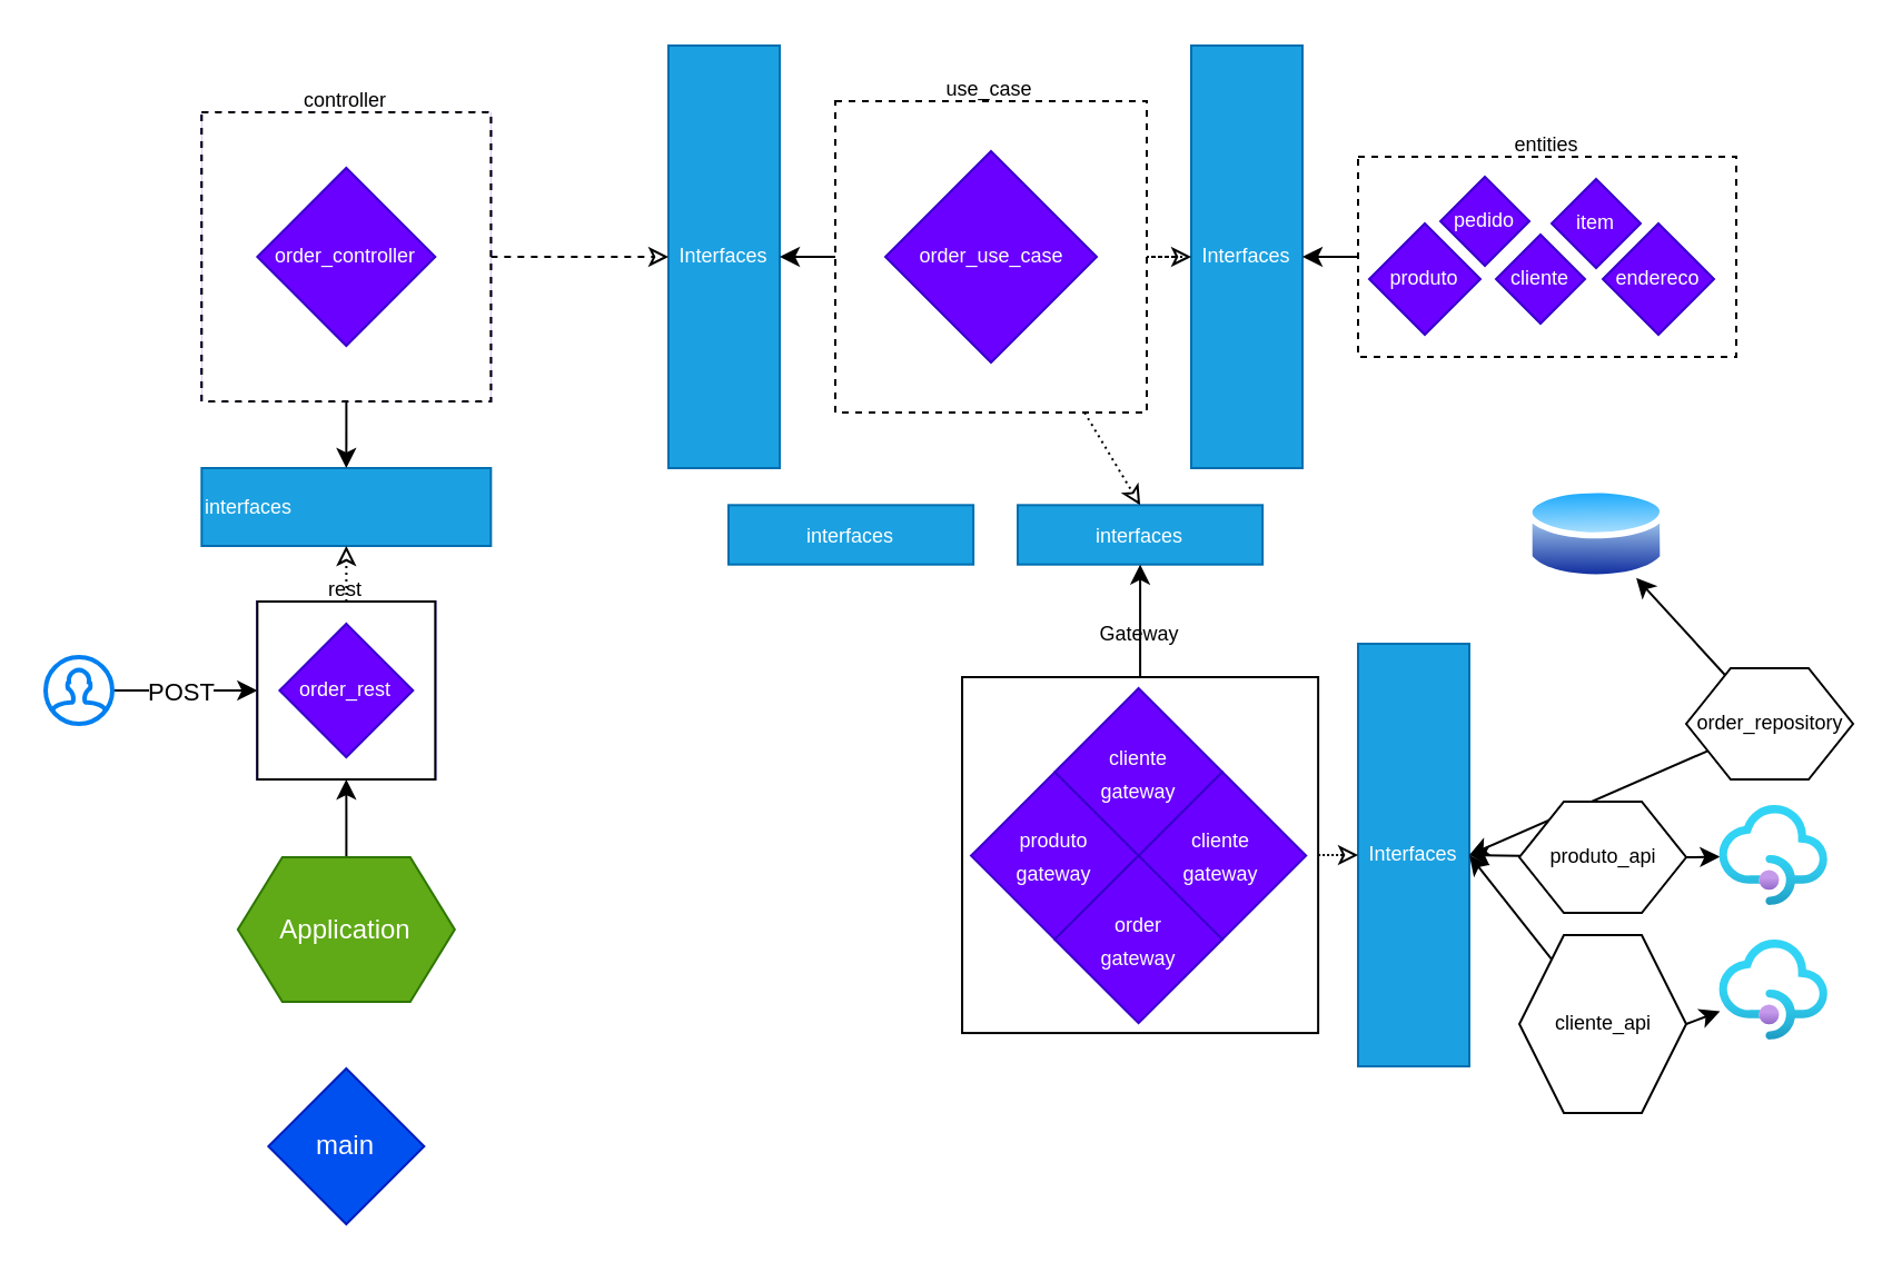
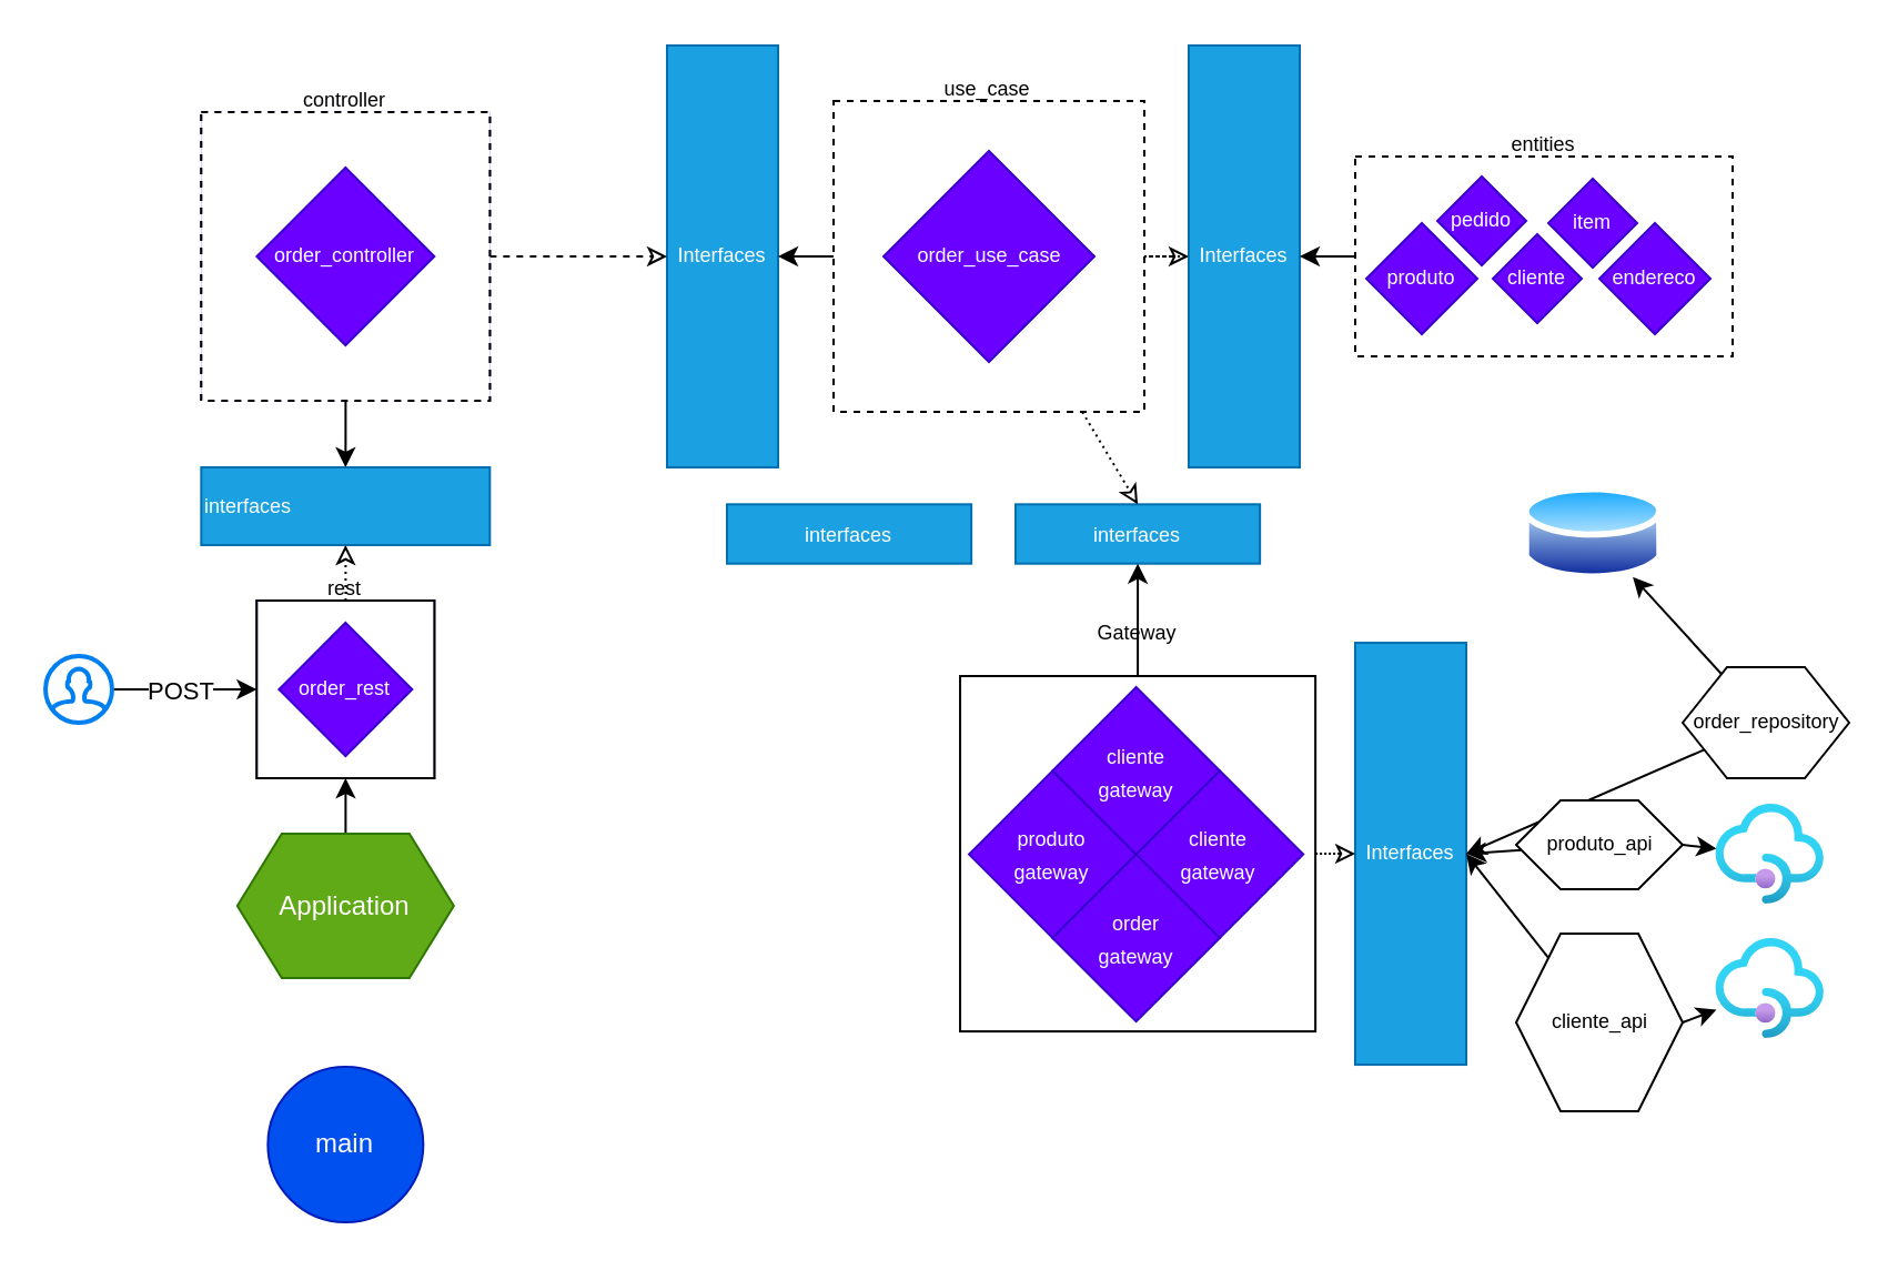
  <mxCell id="0" />
  <mxCell id="1" parent="0" />
  <mxCell id="2" value="Interfaces" style="rounded=0;whiteSpace=wrap;html=1;fontSize=9;fillColor=#1ba1e2;fontColor=#ffffff;strokeColor=#006EAF;" parent="1" vertex="1"><mxGeometry x="300" y="20" width="50" height="190" as="geometry" /></mxCell>
  <mxCell id="3" value="Interfaces" style="rounded=0;whiteSpace=wrap;html=1;fontSize=9;fillColor=#1ba1e2;fontColor=#ffffff;strokeColor=#006EAF;" parent="1" vertex="1"><mxGeometry x="535" y="20" width="50" height="190" as="geometry" /></mxCell>
  <mxCell id="4" style="edgeStyle=orthogonalEdgeStyle;rounded=0;orthogonalLoop=1;jettySize=auto;html=1;entryX=0;entryY=0.5;entryDx=0;entryDy=0;fontSize=9;dashed=1;endArrow=classic;endFill=0;" parent="1" source="21" target="2" edge="1"><mxGeometry relative="1" as="geometry" /></mxCell>
  <mxCell id="5" style="edgeStyle=orthogonalEdgeStyle;rounded=0;orthogonalLoop=1;jettySize=auto;html=1;entryX=1;entryY=0.5;entryDx=0;entryDy=0;fontSize=9;" parent="1" source="24" target="2" edge="1"><mxGeometry relative="1" as="geometry" /></mxCell>
  <mxCell id="6" style="edgeStyle=orthogonalEdgeStyle;rounded=0;orthogonalLoop=1;jettySize=auto;html=1;entryX=1;entryY=0.5;entryDx=0;entryDy=0;fontSize=9;" parent="1" source="28" target="3" edge="1"><mxGeometry relative="1" as="geometry" /></mxCell>
  <mxCell id="7" value="" style="group;fillColor=#6a00ff;fontColor=#ffffff;strokeColor=#3700CC;" parent="1" vertex="1" connectable="0"><mxGeometry x="115.17" y="270" width="80" height="80" as="geometry" /></mxCell>
  <mxCell id="8" value="rest" style="whiteSpace=wrap;html=1;aspect=fixed;fontSize=9;spacingBottom=90;" parent="7" vertex="1"><mxGeometry width="80" height="80" as="geometry" /></mxCell>
  <mxCell id="9" value="order_rest" style="rhombus;whiteSpace=wrap;html=1;fontSize=9;fillColor=#6a00ff;fontColor=#ffffff;strokeColor=#3700CC;" parent="7" vertex="1"><mxGeometry x="10" y="10" width="60" height="60" as="geometry" /></mxCell>
  <mxCell id="10" value="interfaces" style="rounded=0;whiteSpace=wrap;html=1;fontSize=9;fillColor=#1ba1e2;strokeColor=#006EAF;fontColor=#ffffff;align=left;" parent="1" vertex="1"><mxGeometry x="90.17" y="210" width="130" height="35" as="geometry" /></mxCell>
  <mxCell id="11" style="edgeStyle=orthogonalEdgeStyle;rounded=0;orthogonalLoop=1;jettySize=auto;html=1;entryX=0.5;entryY=1;entryDx=0;entryDy=0;fontSize=9;dashed=1;dashPattern=1 2;endArrow=classic;endFill=0;" parent="1" source="8" target="10" edge="1"><mxGeometry relative="1" as="geometry" /></mxCell>
  <mxCell id="12" style="edgeStyle=orthogonalEdgeStyle;rounded=0;orthogonalLoop=1;jettySize=auto;html=1;entryX=0.5;entryY=0;entryDx=0;entryDy=0;fontSize=9;" parent="1" source="21" target="10" edge="1"><mxGeometry relative="1" as="geometry" /></mxCell>
  <mxCell id="13" style="edgeStyle=orthogonalEdgeStyle;rounded=0;orthogonalLoop=1;jettySize=auto;html=1;entryX=0.5;entryY=1;entryDx=0;entryDy=0;" edge="1" parent="1" source="14" target="8"><mxGeometry relative="1" as="geometry" /></mxCell>
- <mxCell id="14" value="Application" style="shape=hexagon;perimeter=hexagonPerimeter2;whiteSpace=wrap;html=1;fixedSize=1;fillColor=#60a917;fontColor=#ffffff;strokeColor=#2D7600;" vertex="1" parent="1"><mxGeometry x="106.42" y="385" width="97.5" height="65" as="geometry" /></mxCell>
- <mxCell id="15" value="main" style="rhombus;whiteSpace=wrap;html=1;aspect=fixed;fillColor=#0050ef;fontColor=#ffffff;strokeColor=#001DBC;" vertex="1" parent="1"><mxGeometry x="120.17" y="480" width="70" height="70" as="geometry" /></mxCell>
+ <mxCell id="14" value="Application" style="shape=hexagon;perimeter=hexagonPerimeter2;whiteSpace=wrap;html=1;fixedSize=1;fillColor=#60a917;fontColor=#ffffff;strokeColor=#2D7600;" vertex="1" parent="1"><mxGeometry x="106.42" y="375" width="97.5" height="65" as="geometry" /></mxCell>
+ <mxCell id="15" value="main" style="ellipse;whiteSpace=wrap;html=1;aspect=fixed;fillColor=#0050ef;fontColor=#ffffff;strokeColor=#001DBC;" vertex="1" parent="1"><mxGeometry x="120.17" y="480" width="70" height="70" as="geometry" /></mxCell>
  <mxCell id="16" style="edgeStyle=orthogonalEdgeStyle;rounded=0;orthogonalLoop=1;jettySize=auto;html=1;entryX=0;entryY=0.5;entryDx=0;entryDy=0;" edge="1" parent="1" source="18" target="8"><mxGeometry relative="1" as="geometry" /></mxCell>
  <mxCell id="17" value="POST" style="edgeLabel;html=1;align=center;verticalAlign=middle;resizable=0;points=[];" vertex="1" connectable="0" parent="16"><mxGeometry x="-0.2" y="-2" relative="1" as="geometry"><mxPoint x="4" y="-2" as="offset" /></mxGeometry></mxCell>
  <mxCell id="18" value="" style="html=1;verticalLabelPosition=bottom;align=center;labelBackgroundColor=#ffffff;verticalAlign=top;strokeWidth=2;strokeColor=#0080F0;shadow=0;dashed=0;shape=mxgraph.ios7.icons.user;" vertex="1" parent="1"><mxGeometry x="20" y="295" width="30" height="30" as="geometry" /></mxCell>
  <mxCell id="19" value="" style="group" vertex="1" connectable="0" parent="1"><mxGeometry x="90.17" y="50" width="130" height="130" as="geometry" /></mxCell>
  <mxCell id="20" value="" style="group;fillColor=#6a00ff;fontColor=#ffffff;strokeColor=#3700CC;dashed=1;container=0;" parent="19" vertex="1" connectable="0"><mxGeometry width="130" height="130" as="geometry" /></mxCell>
  <mxCell id="21" value="controller" style="whiteSpace=wrap;html=1;aspect=fixed;fontSize=9;spacingBottom=140;dashed=1;" parent="19" vertex="1"><mxGeometry width="130" height="130" as="geometry" /></mxCell>
  <mxCell id="22" value="order_controller" style="rhombus;whiteSpace=wrap;html=1;fontSize=9;fillColor=#6a00ff;fontColor=#ffffff;strokeColor=#3700CC;" parent="19" vertex="1"><mxGeometry x="25" y="25" width="80" height="80" as="geometry" /></mxCell>
  <mxCell id="23" value="" style="group" vertex="1" connectable="0" parent="1"><mxGeometry x="375" y="45" width="140" height="140" as="geometry" /></mxCell>
  <mxCell id="24" value="use_case" style="whiteSpace=wrap;html=1;aspect=fixed;fontSize=9;spacingBottom=150;spacingRight=1;dashed=1;" parent="23" vertex="1"><mxGeometry width="140" height="140" as="geometry" /></mxCell>
  <mxCell id="25" value="order_use_case" style="rhombus;whiteSpace=wrap;html=1;fontSize=9;fillColor=#6a00ff;fontColor=#ffffff;strokeColor=#3700CC;" parent="23" vertex="1"><mxGeometry x="22.5" y="22.5" width="95" height="95" as="geometry" /></mxCell>
  <mxCell id="26" value="" style="edgeStyle=orthogonalEdgeStyle;rounded=0;orthogonalLoop=1;jettySize=auto;html=1;fontSize=9;dashed=1;dashPattern=1 2;endArrow=classic;endFill=0;" parent="1" source="24" target="3" edge="1"><mxGeometry relative="1" as="geometry" /></mxCell>
  <mxCell id="27" value="" style="group" vertex="1" connectable="0" parent="1"><mxGeometry x="610" y="70" width="170" height="90" as="geometry" /></mxCell>
  <mxCell id="28" value="entities" style="rounded=0;whiteSpace=wrap;html=1;fontSize=9;spacingBottom=100;dashed=1;" parent="27" vertex="1"><mxGeometry width="170" height="90" as="geometry" /></mxCell>
  <mxCell id="29" value="pedido" style="rhombus;whiteSpace=wrap;html=1;fontSize=9;fillColor=#6a00ff;fontColor=#ffffff;strokeColor=#3700CC;" parent="27" vertex="1"><mxGeometry x="37" y="9" width="40" height="40" as="geometry" /></mxCell>
  <mxCell id="30" value="cliente" style="rhombus;whiteSpace=wrap;html=1;fontSize=9;fillColor=#6a00ff;fontColor=#ffffff;strokeColor=#3700CC;" parent="27" vertex="1"><mxGeometry x="62" y="35" width="40" height="40" as="geometry" /></mxCell>
  <mxCell id="31" value="item" style="rhombus;whiteSpace=wrap;html=1;fontSize=9;fillColor=#6a00ff;fontColor=#ffffff;strokeColor=#3700CC;" parent="27" vertex="1"><mxGeometry x="87" y="10" width="40" height="40" as="geometry" /></mxCell>
  <mxCell id="32" value="endereco" style="rhombus;whiteSpace=wrap;html=1;fontSize=9;fillColor=#6a00ff;fontColor=#ffffff;strokeColor=#3700CC;" parent="27" vertex="1"><mxGeometry x="110" y="30" width="50" height="50" as="geometry" /></mxCell>
  <mxCell id="33" value="produto" style="rhombus;whiteSpace=wrap;html=1;fontSize=9;fillColor=#6a00ff;fontColor=#ffffff;strokeColor=#3700CC;" parent="27" vertex="1"><mxGeometry x="5" y="30" width="50" height="50" as="geometry" /></mxCell>
  <mxCell id="34" value="&lt;span style=&quot;font-size: 9px&quot;&gt;interfaces&lt;/span&gt;" style="rounded=0;whiteSpace=wrap;html=1;fillColor=#1ba1e2;fontColor=#ffffff;strokeColor=#006EAF;" vertex="1" parent="1"><mxGeometry x="457" y="226.66" width="110.07" height="26.69" as="geometry" /></mxCell>
  <mxCell id="35" style="rounded=0;orthogonalLoop=1;jettySize=auto;html=1;entryX=0.5;entryY=0;entryDx=0;entryDy=0;dashed=1;dashPattern=1 2;endArrow=classic;endFill=0;" edge="1" parent="1" source="24" target="34"><mxGeometry relative="1" as="geometry" /></mxCell>
  <mxCell id="36" style="rounded=0;orthogonalLoop=1;jettySize=auto;html=1;entryX=0.5;entryY=1;entryDx=0;entryDy=0;endArrow=classic;endFill=1;" edge="1" parent="1" source="53" target="34"><mxGeometry relative="1" as="geometry" /></mxCell>
  <mxCell id="37" value="Interfaces" style="rounded=0;whiteSpace=wrap;html=1;fontSize=9;fillColor=#1ba1e2;fontColor=#ffffff;strokeColor=#006EAF;" vertex="1" parent="1"><mxGeometry x="610" y="289.02" width="50" height="190" as="geometry" /></mxCell>
  <mxCell id="38" style="edgeStyle=none;rounded=0;orthogonalLoop=1;jettySize=auto;html=1;entryX=1;entryY=0.5;entryDx=0;entryDy=0;fontSize=9;endArrow=classic;endFill=1;" edge="1" parent="1" source="40" target="37"><mxGeometry relative="1" as="geometry" /></mxCell>
  <mxCell id="39" style="edgeStyle=none;rounded=0;orthogonalLoop=1;jettySize=auto;html=1;fontSize=9;endArrow=classic;endFill=1;" edge="1" parent="1" source="40" target="48"><mxGeometry relative="1" as="geometry" /></mxCell>
  <mxCell id="40" value="order_repository" style="shape=hexagon;perimeter=hexagonPerimeter2;whiteSpace=wrap;html=1;fixedSize=1;fontSize=9;" vertex="1" parent="1"><mxGeometry x="757.5" y="300" width="75" height="50" as="geometry" /></mxCell>
  <mxCell id="41" style="edgeStyle=none;rounded=0;orthogonalLoop=1;jettySize=auto;html=1;entryX=1;entryY=0.5;entryDx=0;entryDy=0;fontSize=9;endArrow=classic;endFill=1;" edge="1" parent="1" source="43" target="37"><mxGeometry relative="1" as="geometry" /></mxCell>
  <mxCell id="42" style="edgeStyle=none;rounded=0;orthogonalLoop=1;jettySize=auto;html=1;fontSize=9;endArrow=classic;endFill=1;exitX=1;exitY=0.5;exitDx=0;exitDy=0;" edge="1" parent="1" source="43" target="49"><mxGeometry relative="1" as="geometry" /></mxCell>
- <mxCell id="43" value="produto_api" style="shape=hexagon;perimeter=hexagonPerimeter2;whiteSpace=wrap;html=1;fixedSize=1;fontSize=9;" vertex="1" parent="1"><mxGeometry x="682.5" y="360" width="75" height="50" as="geometry" /></mxCell>
+ <mxCell id="43" value="produto_api" style="shape=hexagon;perimeter=hexagonPerimeter2;whiteSpace=wrap;html=1;fixedSize=1;fontSize=9;" vertex="1" parent="1"><mxGeometry x="682.5" y="360" width="75" height="40" as="geometry" /></mxCell>
  <mxCell id="44" style="edgeStyle=none;rounded=0;orthogonalLoop=1;jettySize=auto;html=1;entryX=1;entryY=0.5;entryDx=0;entryDy=0;fontSize=9;endArrow=classic;endFill=1;" edge="1" parent="1" source="46" target="37"><mxGeometry relative="1" as="geometry" /></mxCell>
  <mxCell id="45" style="edgeStyle=none;rounded=0;orthogonalLoop=1;jettySize=auto;html=1;fontSize=9;endArrow=classic;endFill=1;exitX=1;exitY=0.5;exitDx=0;exitDy=0;" edge="1" parent="1" source="46" target="50"><mxGeometry relative="1" as="geometry" /></mxCell>
  <mxCell id="46" value="cliente_api" style="shape=hexagon;perimeter=hexagonPerimeter2;whiteSpace=wrap;html=1;fixedSize=1;fontSize=9;" vertex="1" parent="1"><mxGeometry x="682.5" y="420" width="75" height="80" as="geometry" /></mxCell>
  <mxCell id="47" style="edgeStyle=none;rounded=0;orthogonalLoop=1;jettySize=auto;html=1;exitX=1;exitY=0.5;exitDx=0;exitDy=0;entryX=0;entryY=0.5;entryDx=0;entryDy=0;fontSize=9;endArrow=classic;endFill=0;dashed=1;dashPattern=1 1;" edge="1" parent="1" source="53" target="37"><mxGeometry relative="1" as="geometry" /></mxCell>
  <mxCell id="48" value="" style="aspect=fixed;perimeter=ellipsePerimeter;html=1;align=center;shadow=0;dashed=0;spacingTop=3;image;image=img/lib/active_directory/database.svg;fontSize=9;" vertex="1" parent="1"><mxGeometry x="686" y="216.69" width="63" height="46.62" as="geometry" /></mxCell>
  <mxCell id="49" value="" style="aspect=fixed;html=1;points=[];align=center;image;fontSize=12;image=img/lib/azure2/app_services/API_Management_Services.svg;" vertex="1" parent="1"><mxGeometry x="772.7" y="362" width="48.75" height="45" as="geometry" /></mxCell>
  <mxCell id="50" value="" style="aspect=fixed;html=1;points=[];align=center;image;fontSize=12;image=img/lib/azure2/app_services/API_Management_Services.svg;" vertex="1" parent="1"><mxGeometry x="772.7" y="422.5" width="48.76" height="45" as="geometry" /></mxCell>
  <mxCell id="51" value="&lt;span style=&quot;font-size: 9px&quot;&gt;interfaces&lt;/span&gt;" style="rounded=0;whiteSpace=wrap;html=1;fillColor=#1ba1e2;fontColor=#ffffff;strokeColor=#006EAF;" vertex="1" parent="1"><mxGeometry x="327" y="226.66" width="110.07" height="26.69" as="geometry" /></mxCell>
  <mxCell id="52" value="" style="group" vertex="1" connectable="0" parent="1"><mxGeometry x="432.02" y="304" width="160.04" height="160.04" as="geometry" /></mxCell>
  <mxCell id="53" value="&lt;font style=&quot;font-size: 9px&quot;&gt;Gateway&lt;/font&gt;" style="whiteSpace=wrap;html=1;aspect=fixed;spacingBottom=200;" vertex="1" parent="52"><mxGeometry width="160.04" height="160.04" as="geometry" /></mxCell>
  <mxCell id="54" value="&lt;font style=&quot;font-size: 9px&quot;&gt;produto&lt;br&gt;gateway&lt;/font&gt;" style="rhombus;whiteSpace=wrap;html=1;fillColor=#6a00ff;fontColor=#ffffff;strokeColor=#3700CC;" vertex="1" parent="52"><mxGeometry x="3.996" y="42.651" width="75.294" height="75.294" as="geometry" /></mxCell>
  <mxCell id="55" value="&lt;font style=&quot;font-size: 9px&quot;&gt;cliente&lt;br&gt;gateway&lt;/font&gt;" style="rhombus;whiteSpace=wrap;html=1;fillColor=#6a00ff;fontColor=#ffffff;strokeColor=#3700CC;" vertex="1" parent="52"><mxGeometry x="79.29" y="42.651" width="75.294" height="75.294" as="geometry" /></mxCell>
  <mxCell id="56" value="&lt;font style=&quot;font-size: 9px&quot;&gt;cliente&lt;br&gt;gateway&lt;/font&gt;" style="rhombus;whiteSpace=wrap;html=1;fillColor=#6a00ff;fontColor=#ffffff;strokeColor=#3700CC;" vertex="1" parent="52"><mxGeometry x="41.643" y="5.004" width="75.294" height="75.294" as="geometry" /></mxCell>
  <mxCell id="57" value="&lt;font style=&quot;font-size: 9px&quot;&gt;order&lt;br&gt;gateway&lt;/font&gt;" style="rhombus;whiteSpace=wrap;html=1;fillColor=#6a00ff;fontColor=#ffffff;strokeColor=#3700CC;" vertex="1" parent="52"><mxGeometry x="41.64" y="80.301" width="75.294" height="75.294" as="geometry" /></mxCell>
